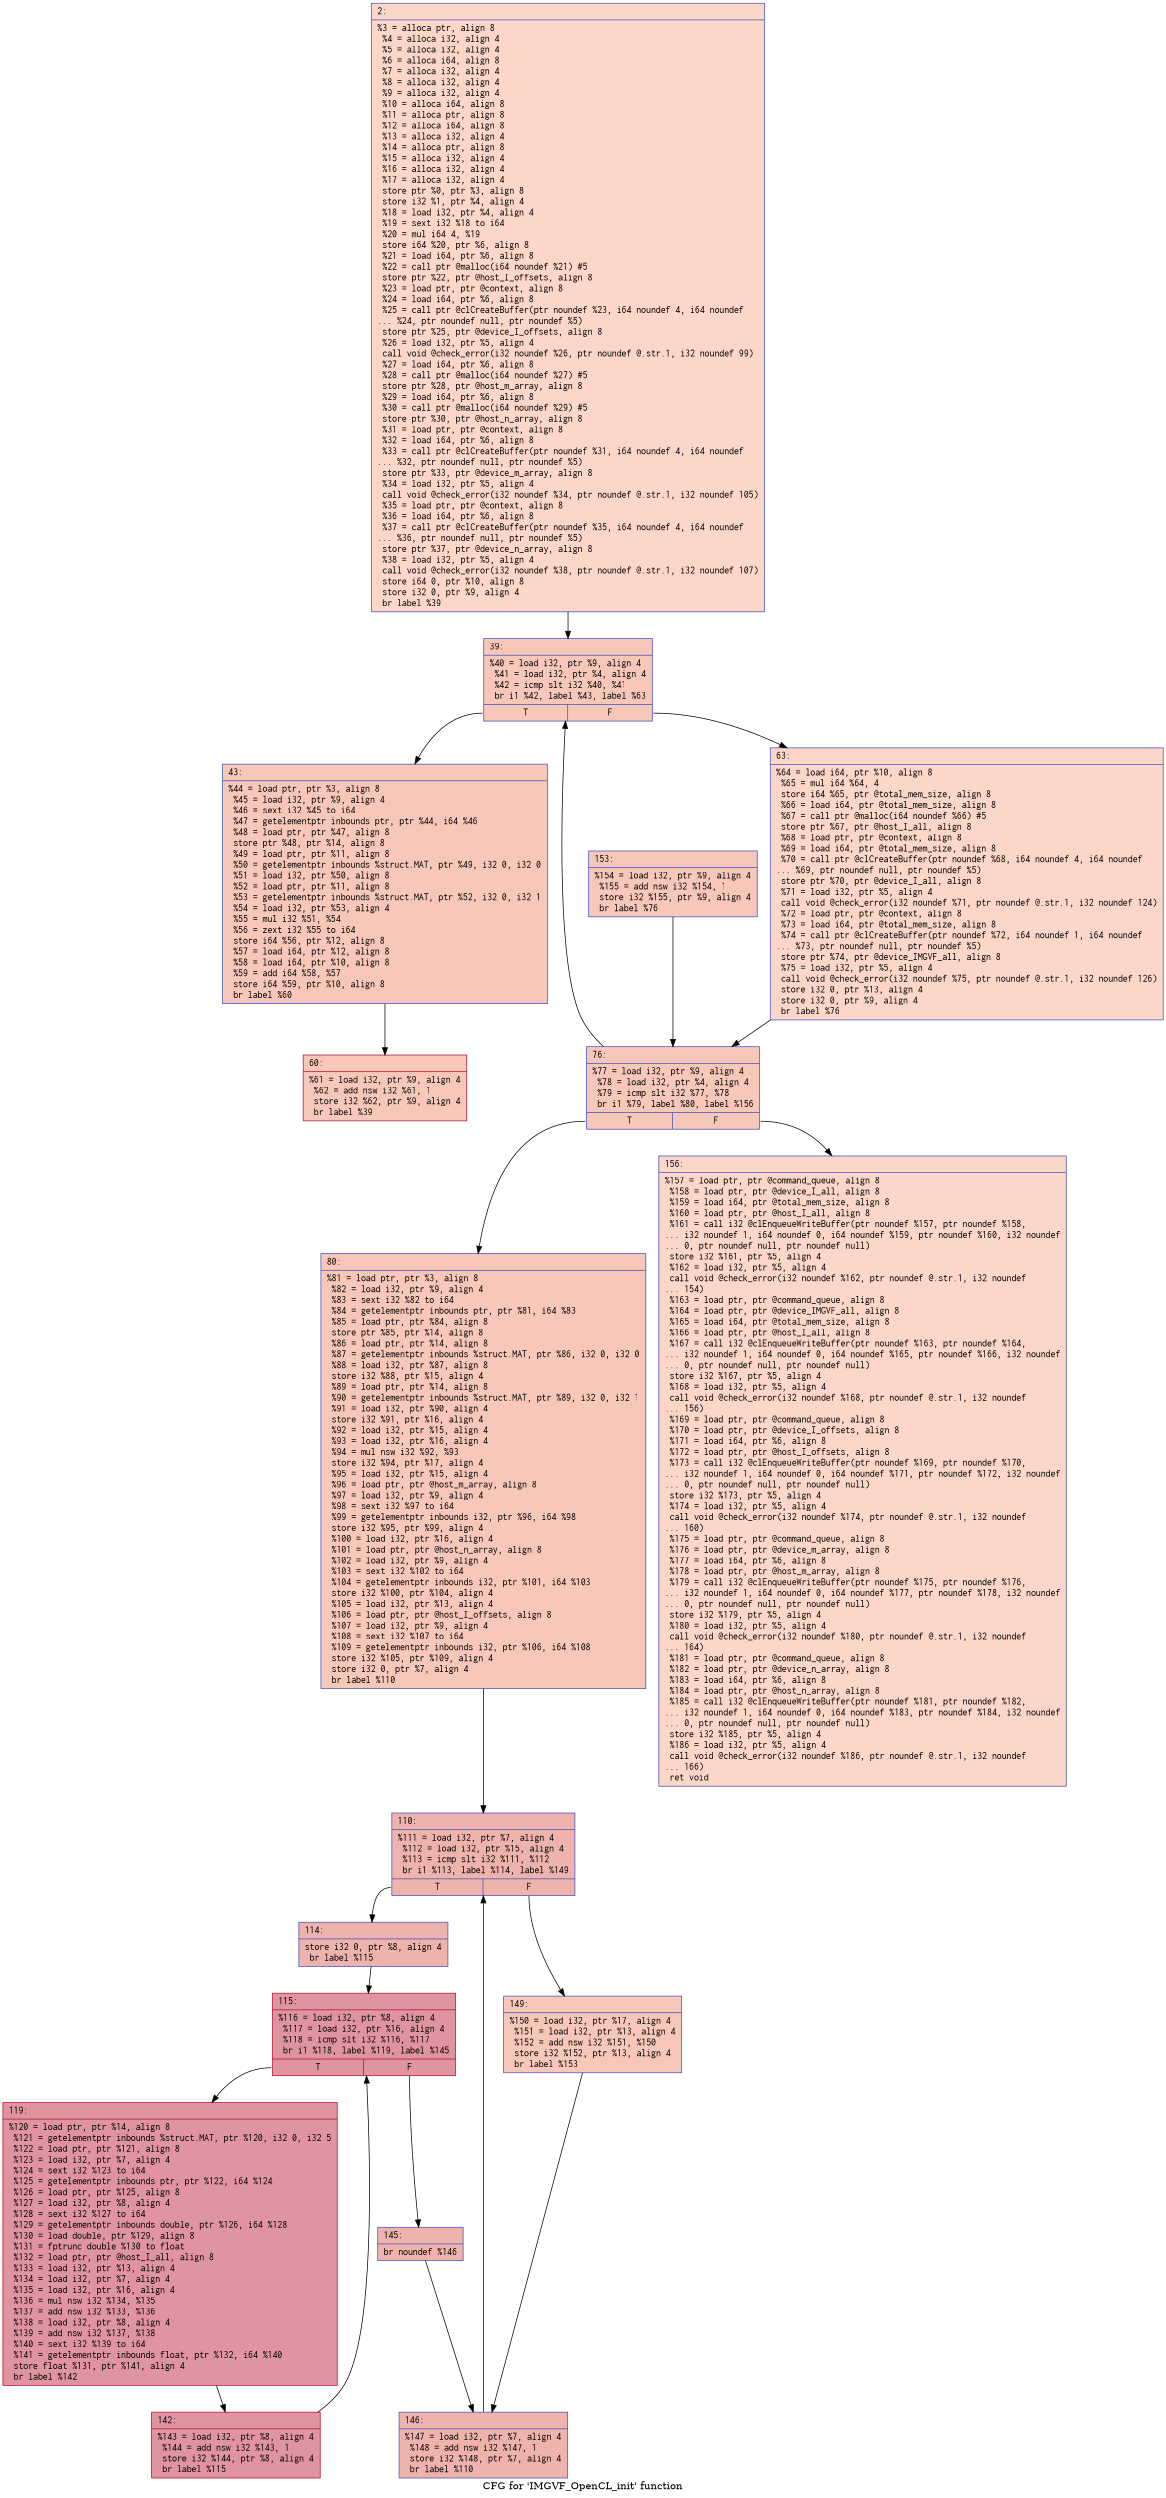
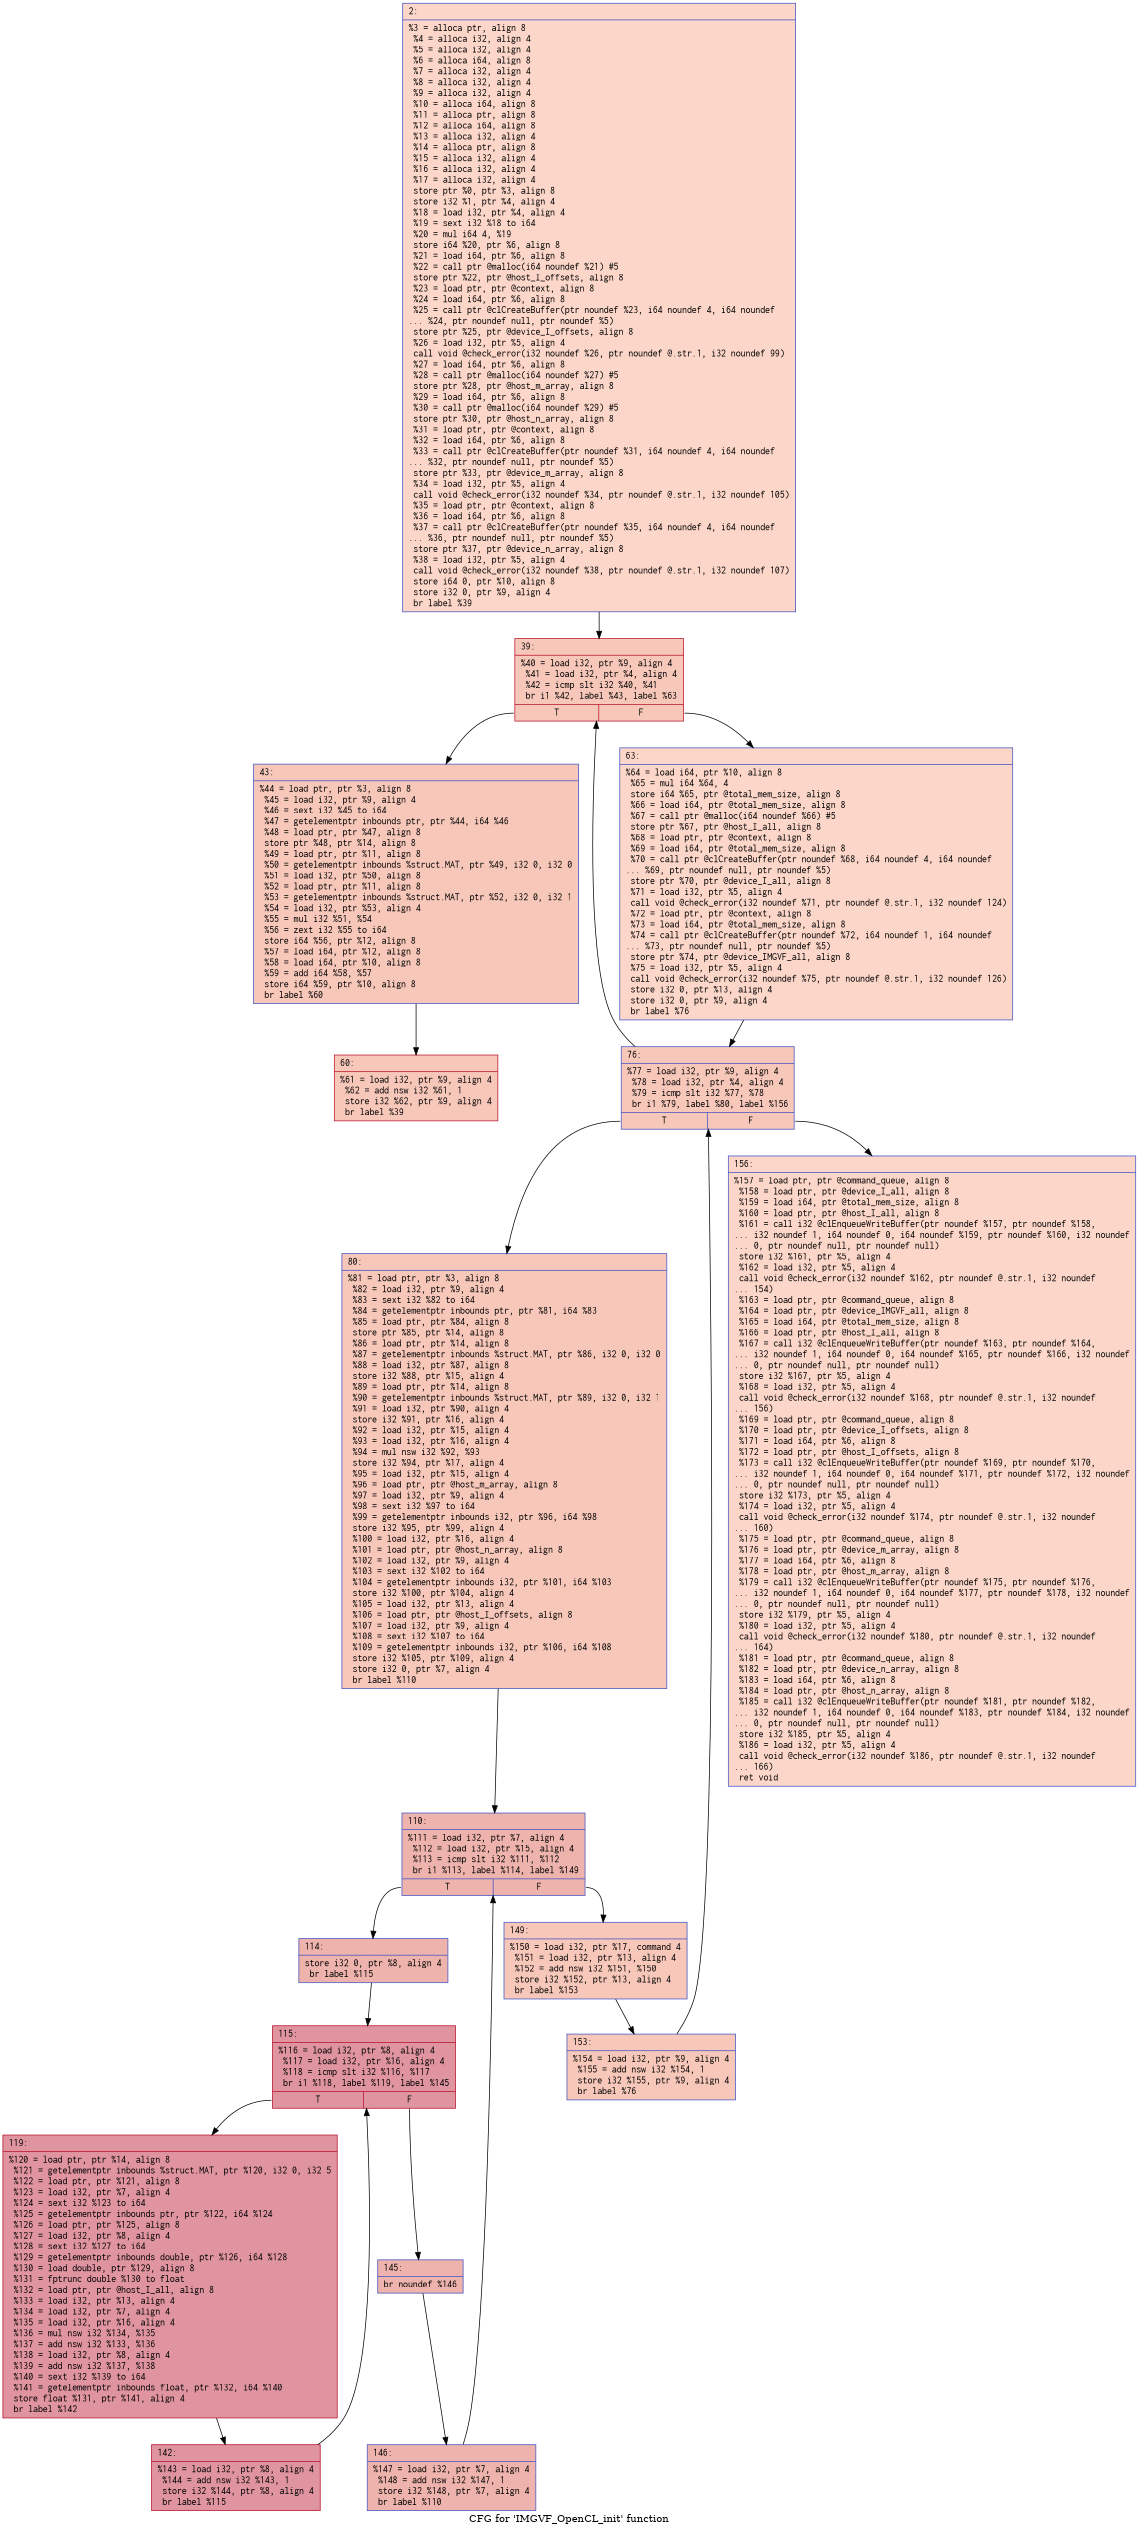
  digraph {
    label="CFG for 'IMGVF_OpenCL_init' function"
    node [color="#3d50c3ff" fillcolor="#ec7f6370" fontname=Courier shape=record style=filled]
    n1 [fillcolor="#f6a38570" label="{2:\l|  %3 = alloca ptr, align 8\l  %4 = alloca i32, align 4\l  %5 = alloca i32, align 4\l  %6 = alloca i64, align 8\l  %7 = alloca i32, align 4\l  %8 = alloca i32, align 4\l  %9 = alloca i32, align 4\l  %10 = alloca i64, align 8\l  %11 = alloca ptr, align 8\l  %12 = alloca i64, align 8\l  %13 = alloca i32, align 4\l  %14 = alloca ptr, align 8\l  %15 = alloca i32, align 4\l  %16 = alloca i32, align 4\l  %17 = alloca i32, align 4\l  store ptr %0, ptr %3, align 8\l  store i32 %1, ptr %4, align 4\l  %18 = load i32, ptr %4, align 4\l  %19 = sext i32 %18 to i64\l  %20 = mul i64 4, %19\l  store i64 %20, ptr %6, align 8\l  %21 = load i64, ptr %6, align 8\l  %22 = call ptr @malloc(i64 noundef %21) #5\l  store ptr %22, ptr @host_I_offsets, align 8\l  %23 = load ptr, ptr @context, align 8\l  %24 = load i64, ptr %6, align 8\l  %25 = call ptr @clCreateBuffer(ptr noundef %23, i64 noundef 4, i64 noundef\l... %24, ptr noundef null, ptr noundef %5)\l  store ptr %25, ptr @device_I_offsets, align 8\l  %26 = load i32, ptr %5, align 4\l  call void @check_error(i32 noundef %26, ptr noundef @.str.1, i32 noundef 99)\l  %27 = load i64, ptr %6, align 8\l  %28 = call ptr @malloc(i64 noundef %27) #5\l  store ptr %28, ptr @host_m_array, align 8\l  %29 = load i64, ptr %6, align 8\l  %30 = call ptr @malloc(i64 noundef %29) #5\l  store ptr %30, ptr @host_n_array, align 8\l  %31 = load ptr, ptr @context, align 8\l  %32 = load i64, ptr %6, align 8\l  %33 = call ptr @clCreateBuffer(ptr noundef %31, i64 noundef 4, i64 noundef\l... %32, ptr noundef null, ptr noundef %5)\l  store ptr %33, ptr @device_m_array, align 8\l  %34 = load i32, ptr %5, align 4\l  call void @check_error(i32 noundef %34, ptr noundef @.str.1, i32 noundef 105)\l  %35 = load ptr, ptr @context, align 8\l  %36 = load i64, ptr %6, align 8\l  %37 = call ptr @clCreateBuffer(ptr noundef %35, i64 noundef 4, i64 noundef\l... %36, ptr noundef null, ptr noundef %5)\l  store ptr %37, ptr @device_n_array, align 8\l  %38 = load i32, ptr %5, align 4\l  call void @check_error(i32 noundef %38, ptr noundef @.str.1, i32 noundef 107)\l  store i64 0, ptr %10, align 8\l  store i32 0, ptr %9, align 4\l  br label %39\l}"]
-   n2 [label="{39:\l|  %40 = load i32, ptr %9, align 4\l  %41 = load i32, ptr %4, align 4\l  %42 = icmp slt i32 %40, %41\l  br i1 %42, label %43, label %63\l|{<s0>T|<s1>F}}"]
+   n2 [color="#b70d28ff" label="{39:\l|  %40 = load i32, ptr %9, align 4\l  %41 = load i32, ptr %4, align 4\l  %42 = icmp slt i32 %40, %41\l  br i1 %42, label %43, label %63\l|{<s0>T|<s1>F}}"]
    n3 [label="{43:\l|  %44 = load ptr, ptr %3, align 8\l  %45 = load i32, ptr %9, align 4\l  %46 = sext i32 %45 to i64\l  %47 = getelementptr inbounds ptr, ptr %44, i64 %46\l  %48 = load ptr, ptr %47, align 8\l  store ptr %48, ptr %14, align 8\l  %49 = load ptr, ptr %11, align 8\l  %50 = getelementptr inbounds %struct.MAT, ptr %49, i32 0, i32 0\l  %51 = load i32, ptr %50, align 8\l  %52 = load ptr, ptr %11, align 8\l  %53 = getelementptr inbounds %struct.MAT, ptr %52, i32 0, i32 1\l  %54 = load i32, ptr %53, align 4\l  %55 = mul i32 %51, %54\l  %56 = zext i32 %55 to i64\l  store i64 %56, ptr %12, align 8\l  %57 = load i64, ptr %12, align 8\l  %58 = load i64, ptr %10, align 8\l  %59 = add i64 %58, %57\l  store i64 %59, ptr %10, align 8\l  br label %60\l}"]
    n4 [fillcolor="#f6a38570" label="{63:\l|  %64 = load i64, ptr %10, align 8\l  %65 = mul i64 %64, 4\l  store i64 %65, ptr @total_mem_size, align 8\l  %66 = load i64, ptr @total_mem_size, align 8\l  %67 = call ptr @malloc(i64 noundef %66) #5\l  store ptr %67, ptr @host_I_all, align 8\l  %68 = load ptr, ptr @context, align 8\l  %69 = load i64, ptr @total_mem_size, align 8\l  %70 = call ptr @clCreateBuffer(ptr noundef %68, i64 noundef 4, i64 noundef\l... %69, ptr noundef null, ptr noundef %5)\l  store ptr %70, ptr @device_I_all, align 8\l  %71 = load i32, ptr %5, align 4\l  call void @check_error(i32 noundef %71, ptr noundef @.str.1, i32 noundef 124)\l  %72 = load ptr, ptr @context, align 8\l  %73 = load i64, ptr @total_mem_size, align 8\l  %74 = call ptr @clCreateBuffer(ptr noundef %72, i64 noundef 1, i64 noundef\l... %73, ptr noundef null, ptr noundef %5)\l  store ptr %74, ptr @device_IMGVF_all, align 8\l  %75 = load i32, ptr %5, align 4\l  call void @check_error(i32 noundef %75, ptr noundef @.str.1, i32 noundef 126)\l  store i32 0, ptr %13, align 4\l  store i32 0, ptr %9, align 4\l  br label %76\l}"]
    n5 [color="#b70d28ff" label="{60:\l|  %61 = load i32, ptr %9, align 4\l  %62 = add nsw i32 %61, 1\l  store i32 %62, ptr %9, align 4\l  br label %39\l}"]
    n6 [label="{76:\l|  %77 = load i32, ptr %9, align 4\l  %78 = load i32, ptr %4, align 4\l  %79 = icmp slt i32 %77, %78\l  br i1 %79, label %80, label %156\l|{<s0>T|<s1>F}}"]
    n7 [label="{80:\l|  %81 = load ptr, ptr %3, align 8\l  %82 = load i32, ptr %9, align 4\l  %83 = sext i32 %82 to i64\l  %84 = getelementptr inbounds ptr, ptr %81, i64 %83\l  %85 = load ptr, ptr %84, align 8\l  store ptr %85, ptr %14, align 8\l  %86 = load ptr, ptr %14, align 8\l  %87 = getelementptr inbounds %struct.MAT, ptr %86, i32 0, i32 0\l  %88 = load i32, ptr %87, align 8\l  store i32 %88, ptr %15, align 4\l  %89 = load ptr, ptr %14, align 8\l  %90 = getelementptr inbounds %struct.MAT, ptr %89, i32 0, i32 1\l  %91 = load i32, ptr %90, align 4\l  store i32 %91, ptr %16, align 4\l  %92 = load i32, ptr %15, align 4\l  %93 = load i32, ptr %16, align 4\l  %94 = mul nsw i32 %92, %93\l  store i32 %94, ptr %17, align 4\l  %95 = load i32, ptr %15, align 4\l  %96 = load ptr, ptr @host_m_array, align 8\l  %97 = load i32, ptr %9, align 4\l  %98 = sext i32 %97 to i64\l  %99 = getelementptr inbounds i32, ptr %96, i64 %98\l  store i32 %95, ptr %99, align 4\l  %100 = load i32, ptr %16, align 4\l  %101 = load ptr, ptr @host_n_array, align 8\l  %102 = load i32, ptr %9, align 4\l  %103 = sext i32 %102 to i64\l  %104 = getelementptr inbounds i32, ptr %101, i64 %103\l  store i32 %100, ptr %104, align 4\l  %105 = load i32, ptr %13, align 4\l  %106 = load ptr, ptr @host_I_offsets, align 8\l  %107 = load i32, ptr %9, align 4\l  %108 = sext i32 %107 to i64\l  %109 = getelementptr inbounds i32, ptr %106, i64 %108\l  store i32 %105, ptr %109, align 4\l  store i32 0, ptr %7, align 4\l  br label %110\l}"]
    n8 [fillcolor="#f6a38570" label="{156:\l|  %157 = load ptr, ptr @command_queue, align 8\l  %158 = load ptr, ptr @device_I_all, align 8\l  %159 = load i64, ptr @total_mem_size, align 8\l  %160 = load ptr, ptr @host_I_all, align 8\l  %161 = call i32 @clEnqueueWriteBuffer(ptr noundef %157, ptr noundef %158,\l... i32 noundef 1, i64 noundef 0, i64 noundef %159, ptr noundef %160, i32 noundef\l... 0, ptr noundef null, ptr noundef null)\l  store i32 %161, ptr %5, align 4\l  %162 = load i32, ptr %5, align 4\l  call void @check_error(i32 noundef %162, ptr noundef @.str.1, i32 noundef\l... 154)\l  %163 = load ptr, ptr @command_queue, align 8\l  %164 = load ptr, ptr @device_IMGVF_all, align 8\l  %165 = load i64, ptr @total_mem_size, align 8\l  %166 = load ptr, ptr @host_I_all, align 8\l  %167 = call i32 @clEnqueueWriteBuffer(ptr noundef %163, ptr noundef %164,\l... i32 noundef 1, i64 noundef 0, i64 noundef %165, ptr noundef %166, i32 noundef\l... 0, ptr noundef null, ptr noundef null)\l  store i32 %167, ptr %5, align 4\l  %168 = load i32, ptr %5, align 4\l  call void @check_error(i32 noundef %168, ptr noundef @.str.1, i32 noundef\l... 156)\l  %169 = load ptr, ptr @command_queue, align 8\l  %170 = load ptr, ptr @device_I_offsets, align 8\l  %171 = load i64, ptr %6, align 8\l  %172 = load ptr, ptr @host_I_offsets, align 8\l  %173 = call i32 @clEnqueueWriteBuffer(ptr noundef %169, ptr noundef %170,\l... i32 noundef 1, i64 noundef 0, i64 noundef %171, ptr noundef %172, i32 noundef\l... 0, ptr noundef null, ptr noundef null)\l  store i32 %173, ptr %5, align 4\l  %174 = load i32, ptr %5, align 4\l  call void @check_error(i32 noundef %174, ptr noundef @.str.1, i32 noundef\l... 160)\l  %175 = load ptr, ptr @command_queue, align 8\l  %176 = load ptr, ptr @device_m_array, align 8\l  %177 = load i64, ptr %6, align 8\l  %178 = load ptr, ptr @host_m_array, align 8\l  %179 = call i32 @clEnqueueWriteBuffer(ptr noundef %175, ptr noundef %176,\l... i32 noundef 1, i64 noundef 0, i64 noundef %177, ptr noundef %178, i32 noundef\l... 0, ptr noundef null, ptr noundef null)\l  store i32 %179, ptr %5, align 4\l  %180 = load i32, ptr %5, align 4\l  call void @check_error(i32 noundef %180, ptr noundef @.str.1, i32 noundef\l... 164)\l  %181 = load ptr, ptr @command_queue, align 8\l  %182 = load ptr, ptr @device_n_array, align 8\l  %183 = load i64, ptr %6, align 8\l  %184 = load ptr, ptr @host_n_array, align 8\l  %185 = call i32 @clEnqueueWriteBuffer(ptr noundef %181, ptr noundef %182,\l... i32 noundef 1, i64 noundef 0, i64 noundef %183, ptr noundef %184, i32 noundef\l... 0, ptr noundef null, ptr noundef null)\l  store i32 %185, ptr %5, align 4\l  %186 = load i32, ptr %5, align 4\l  call void @check_error(i32 noundef %186, ptr noundef @.str.1, i32 noundef\l... 166)\l  ret void\l}"]
    n9 [fillcolor="#d6524470" label="{110:\l|  %111 = load i32, ptr %7, align 4\l  %112 = load i32, ptr %15, align 4\l  %113 = icmp slt i32 %111, %112\l  br i1 %113, label %114, label %149\l|{<s0>T|<s1>F}}"]
    n10 [fillcolor="#d6524470" label="{114:\l|  store i32 0, ptr %8, align 4\l  br label %115\l}"]
-   n11 [label="{149:\l|  %150 = load i32, ptr %17, align 4\l  %151 = load i32, ptr %13, align 4\l  %152 = add nsw i32 %151, %150\l  store i32 %152, ptr %13, align 4\l  br label %153\l}"]
+   n11 [label="{149:\l|  %150 = load i32, ptr %17, command 4\l  %151 = load i32, ptr %13, align 4\l  %152 = add nsw i32 %151, %150\l  store i32 %152, ptr %13, align 4\l  br label %153\l}"]
    n12 [color="#b70d28ff" fillcolor="#b70d2870" label="{115:\l|  %116 = load i32, ptr %8, align 4\l  %117 = load i32, ptr %16, align 4\l  %118 = icmp slt i32 %116, %117\l  br i1 %118, label %119, label %145\l|{<s0>T|<s1>F}}"]
    n13 [label="{153:\l|  %154 = load i32, ptr %9, align 4\l  %155 = add nsw i32 %154, 1\l  store i32 %155, ptr %9, align 4\l  br label %76\l}"]
    n14 [color="#b70d28ff" fillcolor="#b70d2870" label="{119:\l|  %120 = load ptr, ptr %14, align 8\l  %121 = getelementptr inbounds %struct.MAT, ptr %120, i32 0, i32 5\l  %122 = load ptr, ptr %121, align 8\l  %123 = load i32, ptr %7, align 4\l  %124 = sext i32 %123 to i64\l  %125 = getelementptr inbounds ptr, ptr %122, i64 %124\l  %126 = load ptr, ptr %125, align 8\l  %127 = load i32, ptr %8, align 4\l  %128 = sext i32 %127 to i64\l  %129 = getelementptr inbounds double, ptr %126, i64 %128\l  %130 = load double, ptr %129, align 8\l  %131 = fptrunc double %130 to float\l  %132 = load ptr, ptr @host_I_all, align 8\l  %133 = load i32, ptr %13, align 4\l  %134 = load i32, ptr %7, align 4\l  %135 = load i32, ptr %16, align 4\l  %136 = mul nsw i32 %134, %135\l  %137 = add nsw i32 %133, %136\l  %138 = load i32, ptr %8, align 4\l  %139 = add nsw i32 %137, %138\l  %140 = sext i32 %139 to i64\l  %141 = getelementptr inbounds float, ptr %132, i64 %140\l  store float %131, ptr %141, align 4\l  br label %142\l}"]
    n15 [fillcolor="#d6524470" label="{145:\l|  br noundef %146\l}"]
    n16 [color="#b70d28ff" fillcolor="#b70d2870" label="{142:\l|  %143 = load i32, ptr %8, align 4\l  %144 = add nsw i32 %143, 1\l  store i32 %144, ptr %8, align 4\l  br label %115\l}"]
    n17 [fillcolor="#d6524470" label="{146:\l|  %147 = load i32, ptr %7, align 4\l  %148 = add nsw i32 %147, 1\l  store i32 %148, ptr %7, align 4\l  br label %110\l}"]
    n1 -> n2
    n2 -> n3 [tailport=s0]
    n2 -> n4 [tailport=s1]
    n3 -> n5
    n4 -> n6
    n6 -> n2
    n6 -> n7 [tailport=s0]
    n6 -> n8 [tailport=s1]
    n7 -> n9
    n9 -> n10 [tailport=s0]
    n9 -> n11 [tailport=s1]
    n10 -> n12
-   n11 -> n17
+   n11 -> n13
    n12 -> n14 [tailport=s0]
    n12 -> n15 [tailport=s1]
    n13 -> n6
    n14 -> n16
    n15 -> n17
    n16 -> n12
    n17 -> n9
  }
